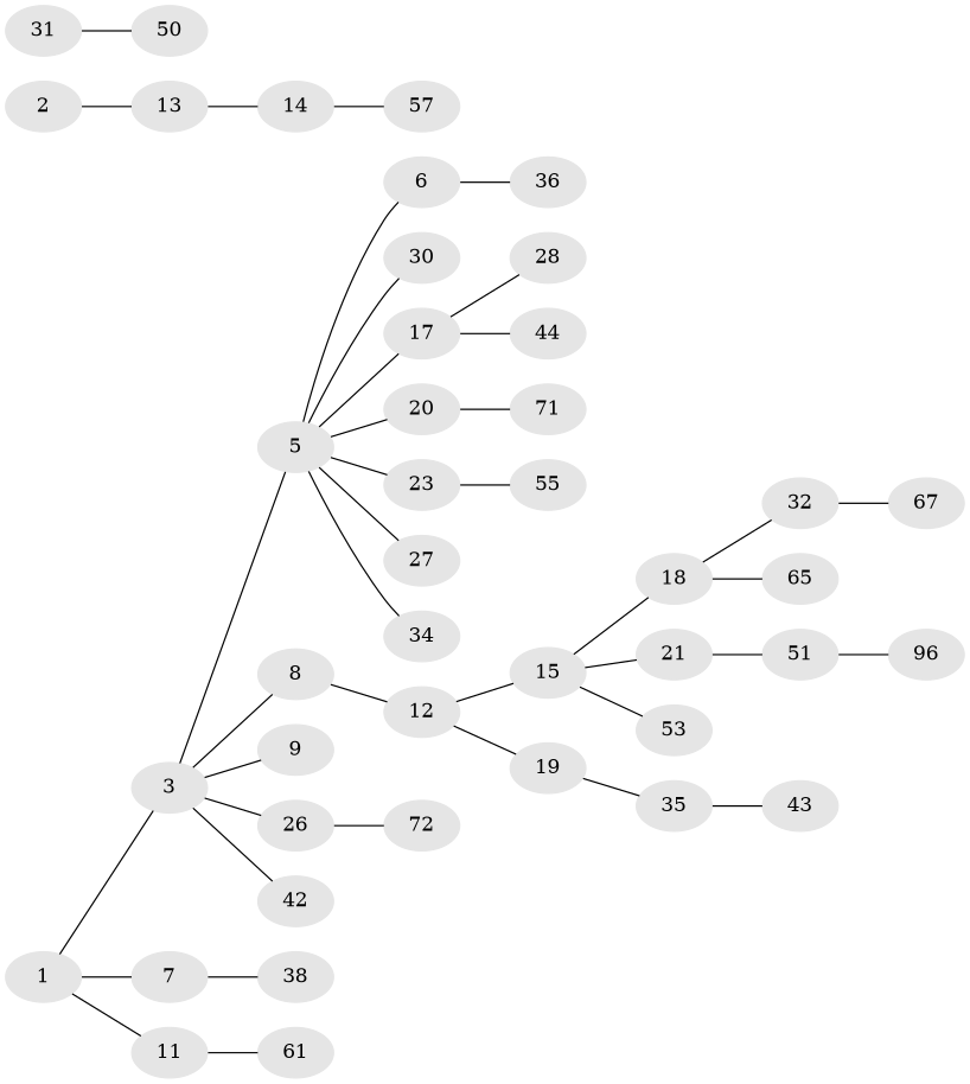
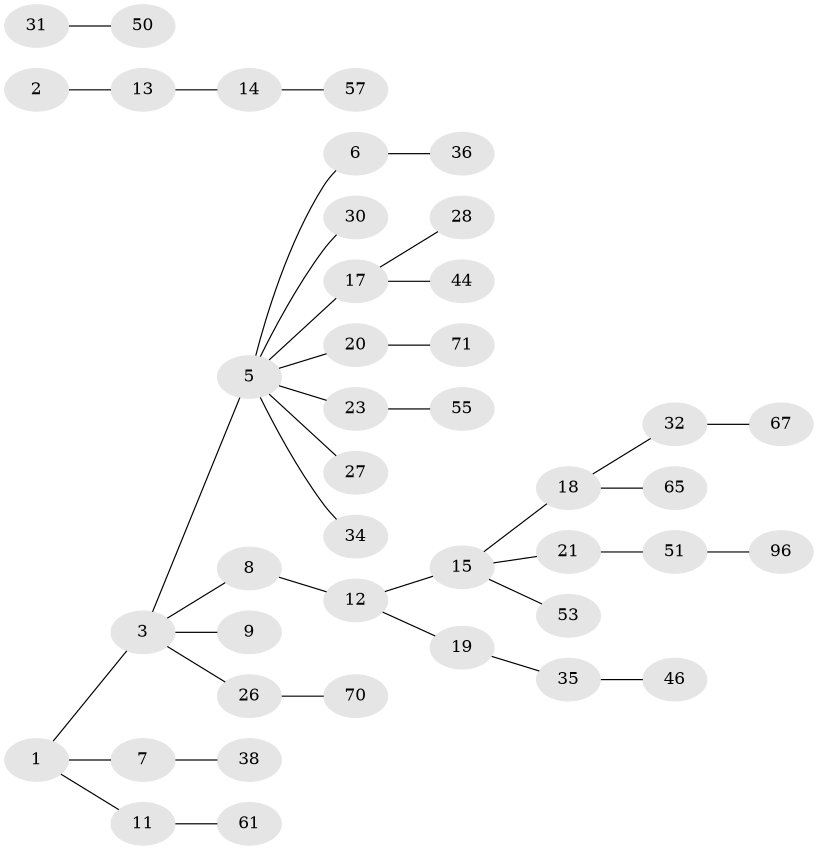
  graph {
    rankdir=LR
    node [color=gray90 style=filled]
    1 [super="+30"]
    3 [super="+4"]
    7
    11 [super="+59"]
    13 [super="+37"]
    2
    5 [super="+29"]
    8 [super="+24"]
    9 [super="+33"]
    26 [super="+58"]
-   42
    38 [super="+60"]
    61
    14 [super="+54"]
    6 [super="+16"]
    n16 [label=30 super="+49"]
    17 [super="+62"]
    20 [super="+40"]
    23 [super="+47"]
    27
    34 [super="+39"]
    12 [super="+25"]
-   70 [label=72]
+   70
    36 [super="+69"]
    28
    44
    71
    55
    15
    19 [super="+63"]
    18 [super="+45"]
    21 [super="+43"]
    53 [super="+68"]
    35 [super="+64"]
    57
    32 [super="+48"]
    65
    51
    67
-   46 [label=43]
+   46
    n41 [label=96 super="+66"]
    31 [super="+41"]
    50
    1 -- 3
    1 -- 7
    1 -- 11
    3 -- 5
    3 -- 8
    3 -- 9
    3 -- 26
-   3 -- 42
    7 -- 38
    11 -- 61
    13 -- 14
    2 -- 13
    5 -- 6
    5 -- n16
    5 -- 17
    5 -- 20
    5 -- 23
    5 -- 27
    5 -- 34
    8 -- 12
    26 -- 70
    14 -- 57
    6 -- 36
    17 -- 28
    17 -- 44
    20 -- 71
    23 -- 55
    12 -- 15
    12 -- 19
    15 -- 18
    15 -- 21
    15 -- 53
    19 -- 35
    18 -- 32
    18 -- 65
    21 -- 51
    35 -- 46
    32 -- 67
    51 -- n41
    31 -- 50
  }
